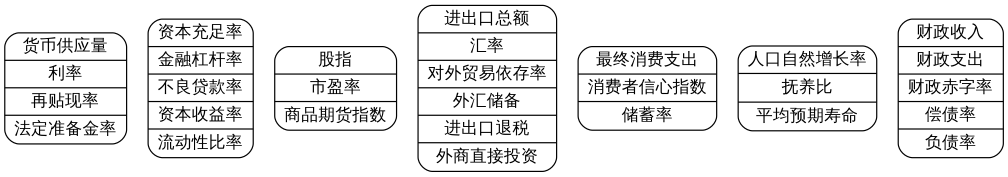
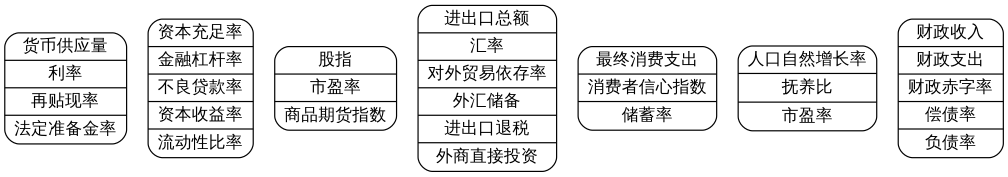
  digraph {
    fontname="IBM Plex Sans"
    node [fontname="IBM Plex Sans" shape=record style=rounded]
    n1 [label="{货币供应量 | 利率 | 再贴现率 | 法定准备金率}"]
    n2 [label="{资本充足率 | 金融杠杆率 | 不良贷款率 | 资本收益率 | 流动性    比率}"]
    n3 [label="{股指 | 市盈率 | 商品期货指数}"]
    n4 [label="{进出口总额 | 汇率 | 对外贸易依存率 | 外汇储备 | 进出口退税    | 外商直接投资}"]
    n5 [label="{最终消费支出 | 消费者信心指数 | 储蓄率}"]
-   n6 [label="{人口自然增长率 | 抚养比 | 平均预期寿命}"]
+   n6 [label="{人口自然增长率 | 抚养比 | 市盈率}"]
    n7 [label="{财政收入 | 财政支出 | 财政赤字率 | 偿债率 | 负债率}"]
  }
